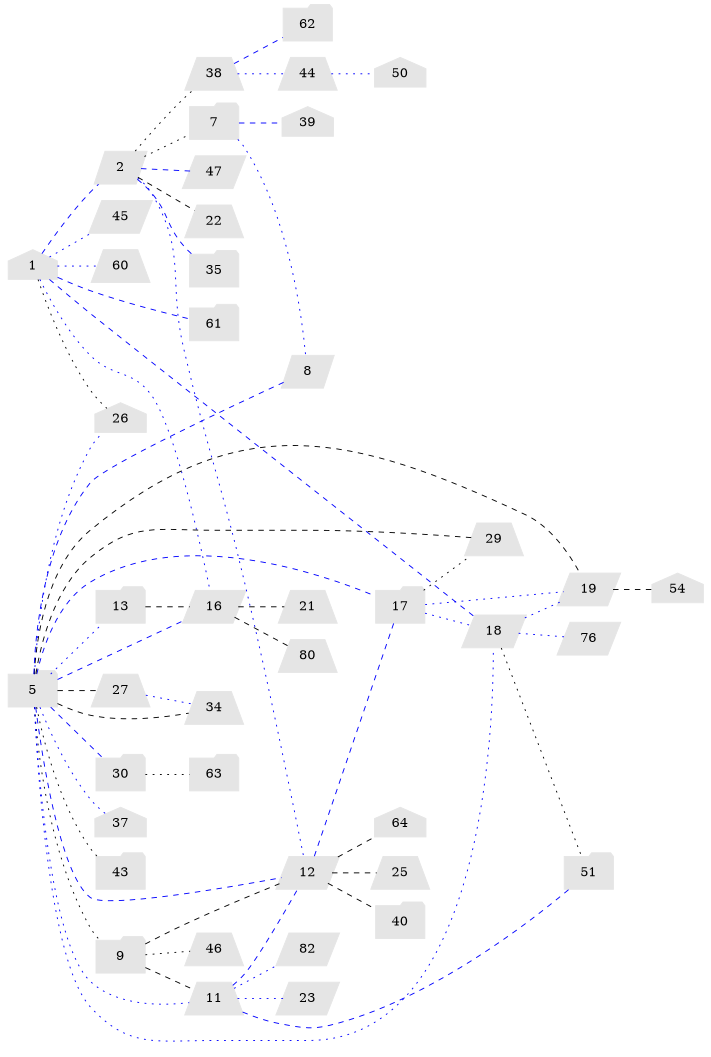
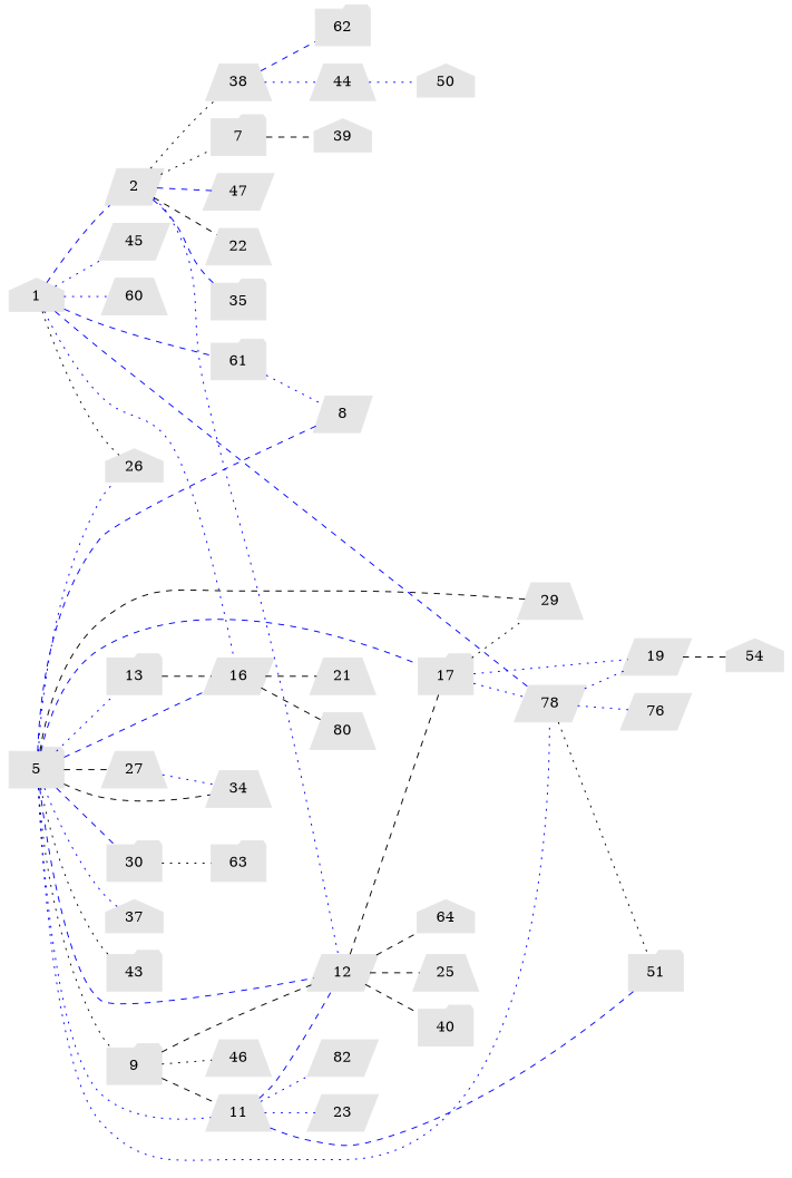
  graph {
    rankdir=LR
    node [color=gray90 shape=folder style=filled]
    edge [color=blue style=dashed]
    1 [shape=house super="+4+3+70+85"]
    2 [shape=parallelogram]
    16 [shape=parallelogram super="+52"]
-   18 [shape=parallelogram super="+24"]
+   18 [shape=parallelogram super="+24" label=78]
    26 [shape=house]
    45 [shape=parallelogram]
    60 [shape=trapezium]
    61 [super="+65+86"]
    7
    12 [shape=parallelogram]
    22 [shape=trapezium]
    35
    38 [shape=trapezium super="+48"]
    47 [shape=parallelogram super="+66"]
    21 [shape=trapezium]
    80 [shape=trapezium]
    19 [shape=parallelogram]
    51 [super="+55"]
    76 [shape=parallelogram]
    8 [shape=parallelogram super="+31+32+56+78"]
    39 [shape=house super="+57"]
    17 [super="+67+71+20"]
    25 [shape=trapezium super="+59"]
    40
    64 [shape=house]
    44 [shape=trapezium]
    62
    5 [super="+6+36+10+28"]
    9
    11 [shape=trapezium]
    13 [super="+15"]
    27 [shape=trapezium]
    29 [shape=trapezium]
    30
    34 [shape=trapezium]
    37 [shape=house]
    43
    46 [shape=trapezium super="+58+77"]
    23 [shape=parallelogram]
    82 [shape=parallelogram]
    54 [shape=house]
    n42 [label=63]
    50 [shape=house]
    1 -- 2 [weight=3]
    1 -- 16 [style=dotted]
    1 -- 18
    1 -- 26 [color=black style=dotted]
    1 -- 45 [style=dotted]
    1 -- 60 [style=dotted]
    1 -- 61
    2 -- 7 [color=black style=dotted]
    2 -- 12 [style=dotted]
    2 -- 22 [color=black]
    2 -- 35
    2 -- 38 [color=black style=dotted]
    2 -- 47
    16 -- 21 [color=black]
    16 -- 80 [color=black]
    18 -- 19 [style=dotted]
    18 -- 51 [color=black style=dotted]
    18 -- 76 [style=dotted]
-   7 -- 8 [style=dotted]
-   7 -- 39
-   12 -- 17
+   61 -- 8 [style=dotted]
+   7 -- 39 [color=black]
+   12 -- 17 [color=black]
    12 -- 25 [color=black]
    12 -- 40 [color=black]
    12 -- 64 [color=black]
    38 -- 44 [style=dotted]
    38 -- 62
    19 -- 54 [color=black]
    17 -- 18 [style=dotted weight=2]
    17 -- 19 [style=dotted weight=2]
    17 -- 29 [color=black style=dotted]
    44 -- 50 [style=dotted]
    5 -- 16
    5 -- 18 [style=dotted]
    5 -- 26 [style=dotted]
    5 -- 12
-   5 -- 19 [color=black]
    5 -- 8 [weight=2]
    5 -- 17
    5 -- 9 [color=black style=dotted]
    5 -- 11 [style=dotted weight=2]
    5 -- 13 [style=dotted weight=2]
    5 -- 27 [color=black weight=2]
    5 -- 29 [color=black]
    5 -- 30
    5 -- 34 [color=black]
    5 -- 37 [style=dotted]
    5 -- 43 [color=black style=dotted]
    9 -- 12 [color=black]
    9 -- 11 [color=black]
    9 -- 46 [color=black style=dotted]
    11 -- 12
    11 -- 51
    11 -- 23 [style=dotted]
    11 -- 82 [style=dotted]
    13 -- 16 [color=black weight=2]
    27 -- 34 [style=dotted]
    30 -- n42 [color=black style=dotted]
  }
